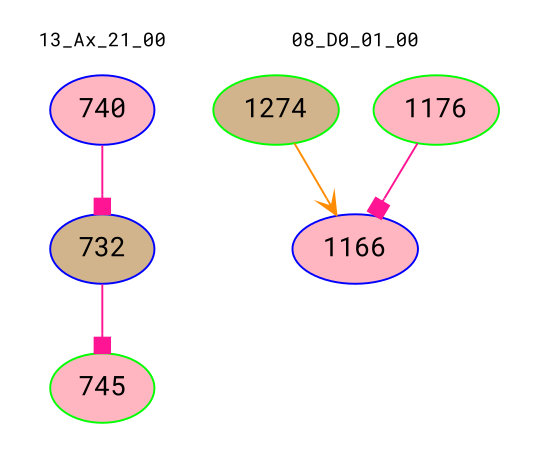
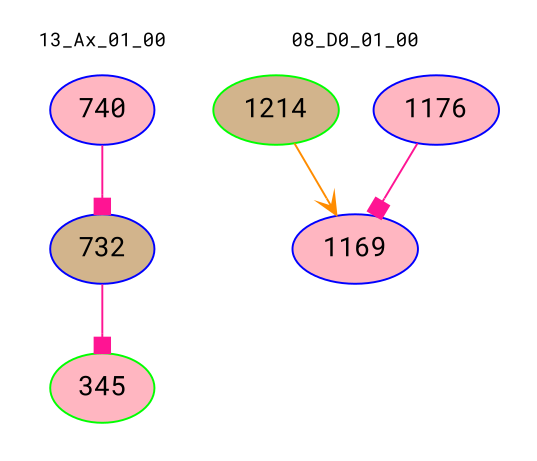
  digraph {
    fontname="Roboto Mono"
    node [color=blue fillcolor=lightpink fontname="Roboto Mono" style=filled]
    edge [arrowhead=box color=deeppink fontname="Roboto Mono"]
    n1 [label=740]
    n2 [fillcolor=tan label=732]
-   n3 [color=green label=745]
-   n4 [color=green label=1176]
-   n5 [label=1166]
-   n6 [color=green fillcolor=tan label=1274]
+   n3 [color=green label=345]
+   n4 [label=1176]
+   n5 [label=1169]
+   n6 [color=green fillcolor=tan label=1214]
    subgraph cluster_1 {
      color=white
      fontsize=10
-     label="13_Ax_21_00"
+     label="13_Ax_01_00"
      n1
      n2
      n3
    }
    subgraph cluster_2 {
      color=white
      fontsize=10
      label="08_D0_01_00"
      n4
      n5
      n6
    }
    n1 -> n2
    n2 -> n3
    n4 -> n5
    n6 -> n5 [arrowhead=vee color=darkorange]
  }
